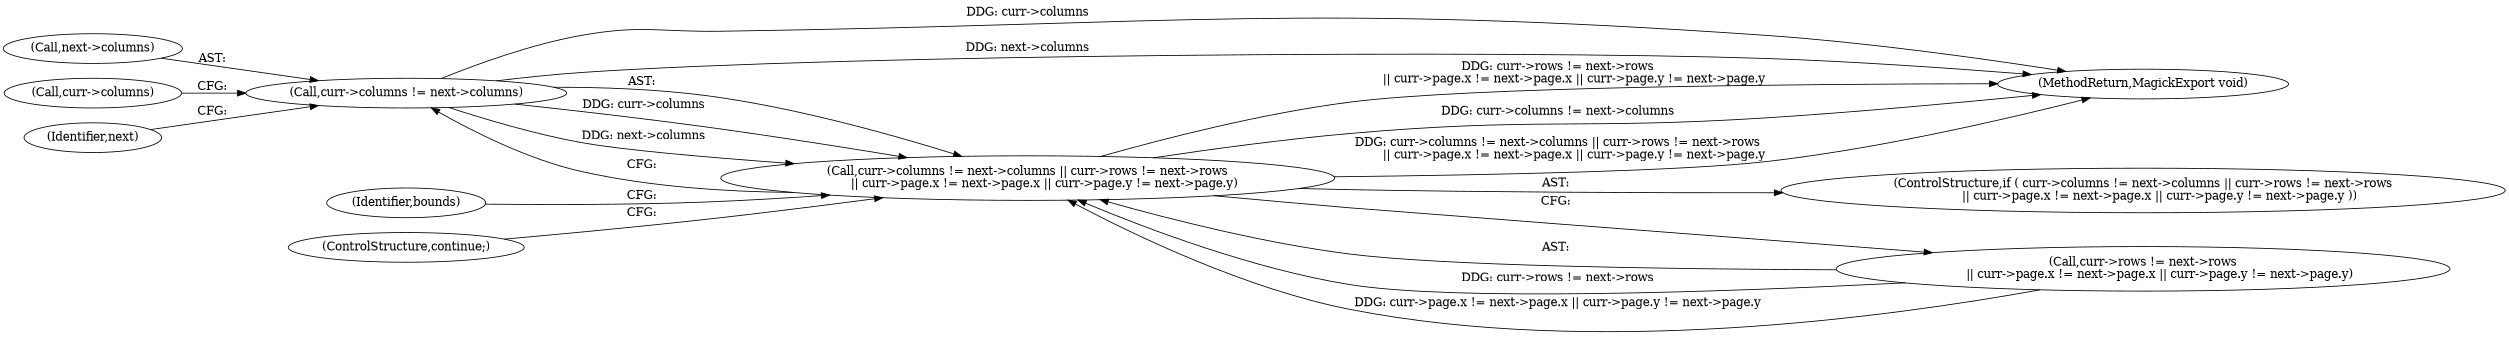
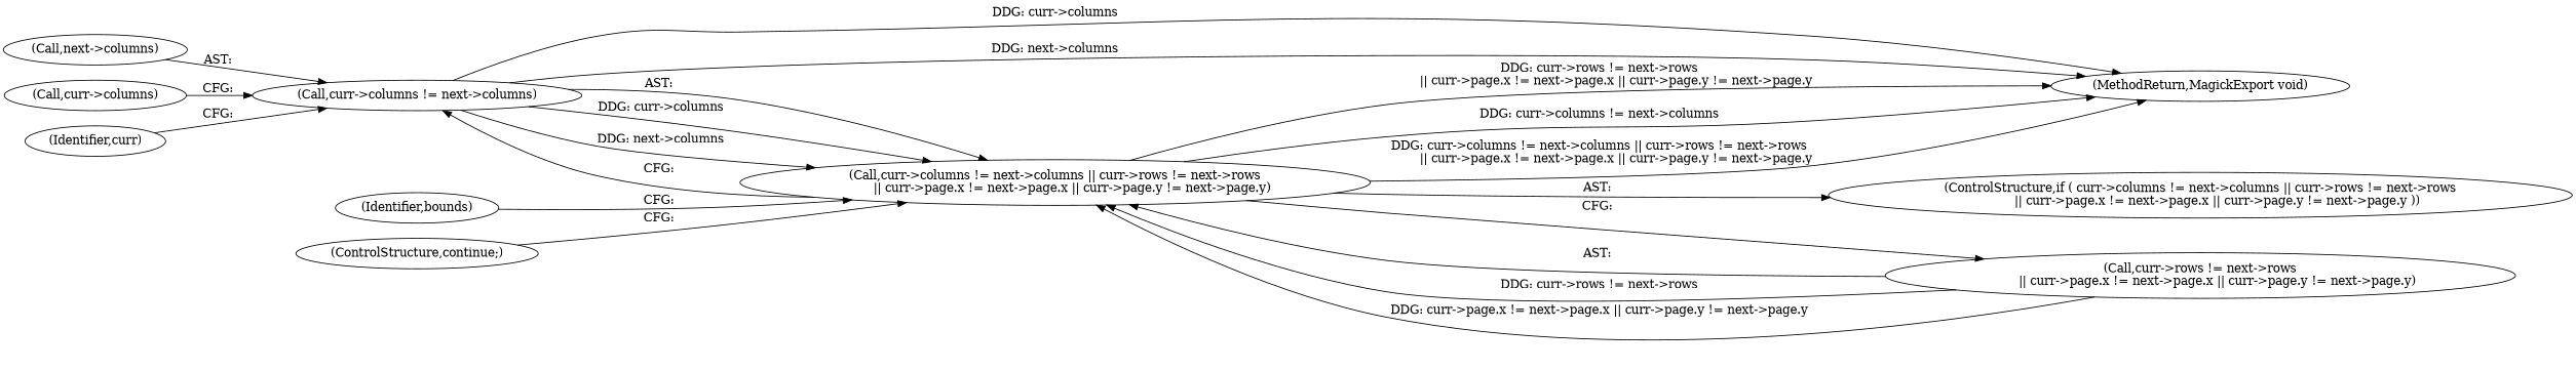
  digraph {
    rankdir=LR
    n1 [label="(Call,curr->columns != next->columns)"]
    n2 [label="(Call,curr->columns != next->columns || curr->rows != next->rows\n         || curr->page.x != next->page.x || curr->page.y != next->page.y)"]
    n3 [label="(MethodReturn,MagickExport void)"]
    n4 [label="(ControlStructure,if ( curr->columns != next->columns || curr->rows != next->rows\n         || curr->page.x != next->page.x || curr->page.y != next->page.y ))"]
    n5 [label="(Call,curr->rows != next->rows\n         || curr->page.x != next->page.x || curr->page.y != next->page.y)"]
    n6 [label="(Call,next->columns)"]
    n7 [label="(Identifier,bounds)"]
    n8 [label="(Call,curr->columns)"]
    n9 [label="(ControlStructure,continue;)"]
-   n10 [label="(Identifier,next)"]
+   n10 [label="(Identifier,curr)"]
    n1 -> n2 [label="AST: "]
    n1 -> n2 [label="DDG: curr->columns"]
    n1 -> n2 [label="DDG: next->columns"]
    n1 -> n3 [label="DDG: curr->columns"]
    n1 -> n3 [label="DDG: next->columns"]
    n2 -> n1 [label="CFG: "]
    n2 -> n3 [label="DDG: curr->rows != next->rows\n         || curr->page.x != next->page.x || curr->page.y != next->page.y"]
    n2 -> n3 [label="DDG: curr->columns != next->columns"]
    n2 -> n3 [label="DDG: curr->columns != next->columns || curr->rows != next->rows\n         || curr->page.x != next->page.x || curr->page.y != next->page.y"]
    n2 -> n4 [label="AST: "]
    n2 -> n5 [label="CFG: "]
    n5 -> n2 [label="AST: "]
    n5 -> n2 [label="DDG: curr->rows != next->rows"]
    n5 -> n2 [label="DDG: curr->page.x != next->page.x || curr->page.y != next->page.y"]
    n6 -> n1 [label="AST: "]
    n7 -> n2 [label="CFG: "]
    n8 -> n1 [label="CFG: "]
    n9 -> n2 [label="CFG: "]
    n10 -> n1 [label="CFG: "]
  }
